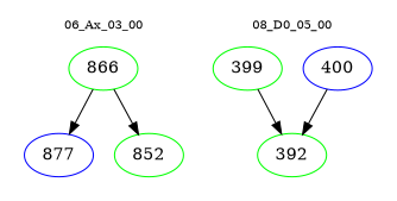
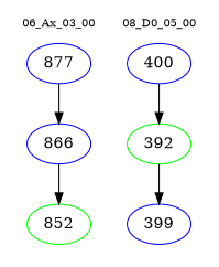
  digraph {
    node [color=green]
    edge [color=black]
    n1 [color=blue label=877]
-   n2 [label=866]
+   n2 [color=blue label=866]
    n3 [label=852]
    n4 [color=blue label=400]
    n5 [label=392]
-   n6 [label=399]
+   n6 [color=blue label=399]
    subgraph cluster_1 {
      color=white
      fontsize=10
      label="06_Ax_03_00"
      n1
      n2
      n3
    }
    subgraph cluster_2 {
      color=white
      fontsize=10
      label="08_D0_05_00"
      n4
      n5
      n6
    }
-   n2 -> n1
+   n1 -> n2
    n2 -> n3
    n4 -> n5
-   n6 -> n5
+   n5 -> n6
  }
